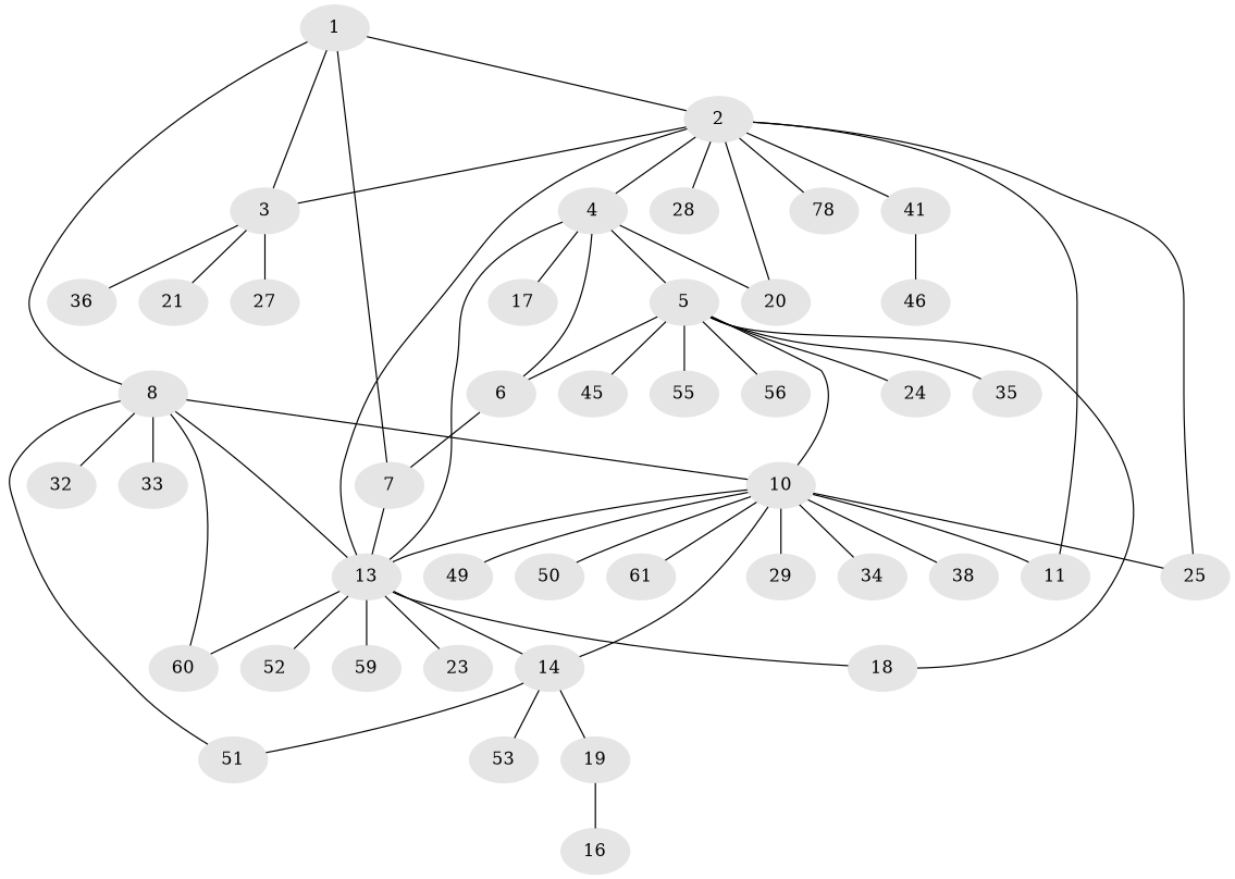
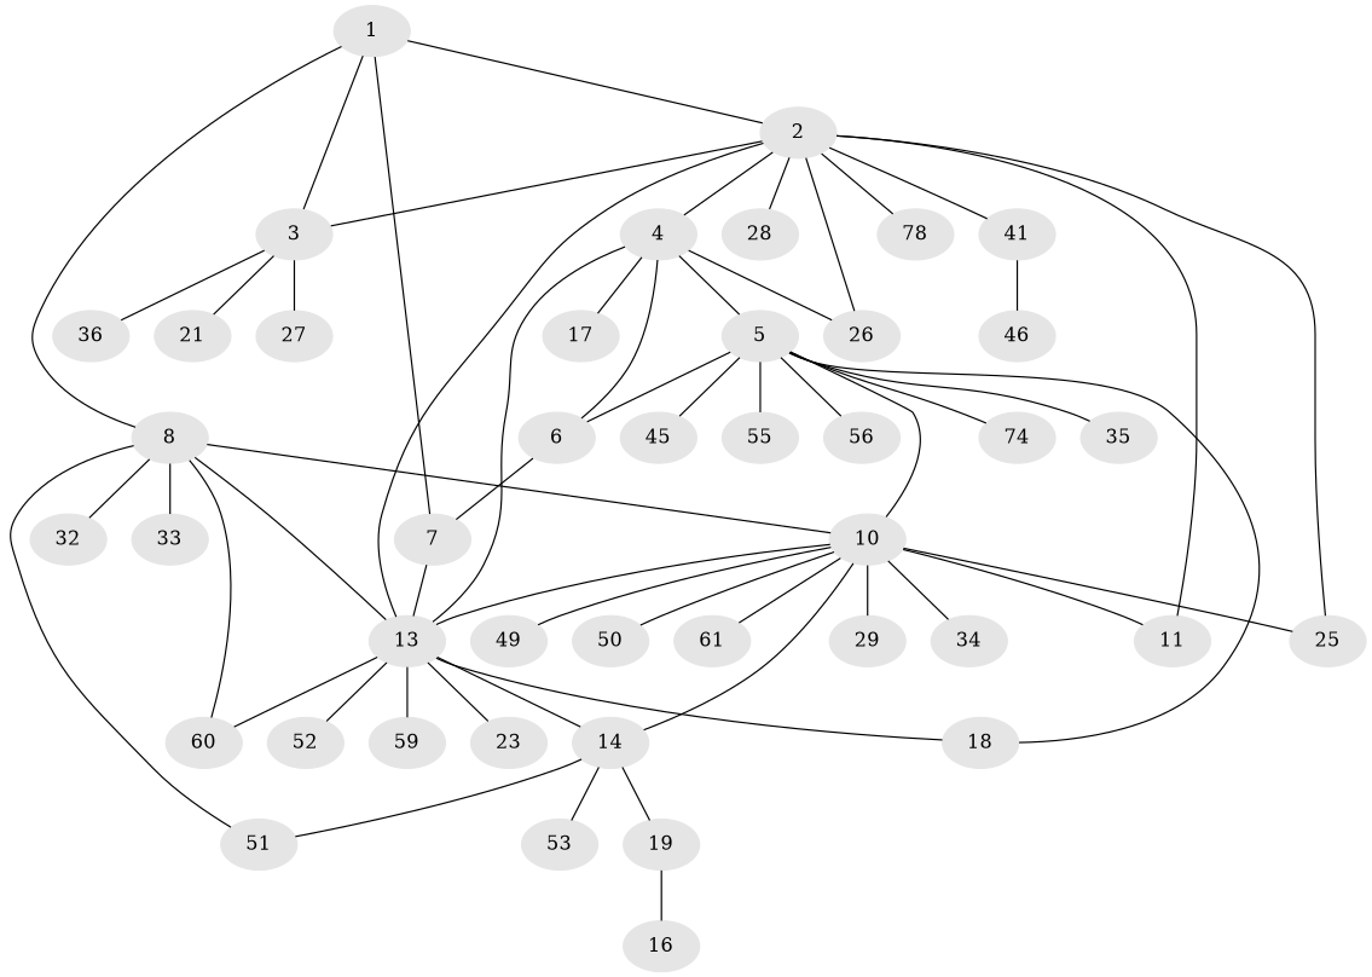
  graph {
    node [color=gray90 style=filled]
    1 [super="+9"]
    2 [super="+22"]
    3 [super="+40"]
    7
    8 [super="+31"]
    4 [super="+20"]
    11
    13 [super="+42"]
    25
-   26 [super="+44" label=20]
+   26 [super="+44"]
    28
    41 [super="+48"]
    n13 [label=78]
    21
    27
    36
    10 [super="+12"]
    n18 [label=32 super="+54"]
    33
    51
    60
    5 [super="+43"]
    6 [super="+32"]
    17
    18
    14 [super="+15"]
    23
    52
    59
    46
-   24 [super="+37"]
+   24 [super="+37" label=74]
    35 [super="+56"]
    45
    55 [super="+62"]
    n35 [label=56]
    29
    34
-   38
    49
    50
    61
    19
    53
    16 [super="+39"]
    1 -- 2
    1 -- 3
    1 -- 7
    1 -- 8
    2 -- 3
    2 -- 4
    2 -- 11
    2 -- 13
    2 -- 25
    2 -- 26
    2 -- 28
    2 -- 41
    2 -- n13
    3 -- 21
    3 -- 27
    3 -- 36
    7 -- 13
    8 -- 13
    8 -- 10
    8 -- n18
    8 -- 33
    8 -- 51
    8 -- 60
    4 -- 13
    4 -- 26
    4 -- 5
    4 -- 6
    4 -- 17
    13 -- 60
    13 -- 18
    13 -- 14 [weight=2]
    13 -- 23
    13 -- 52
    13 -- 59
    41 -- 46
    10 -- 11 [weight=2]
    10 -- 13
    10 -- 25
    10 -- 14
    10 -- 29
    10 -- 34
-   10 -- 38
    10 -- 49
    10 -- 50
    10 -- 61
    5 -- 10
    5 -- 6
    5 -- 18
    5 -- 24
    5 -- 35
    5 -- 45
    5 -- 55
    5 -- n35
    6 -- 7
    14 -- 51
    14 -- 19
    14 -- 53
    19 -- 16
  }
